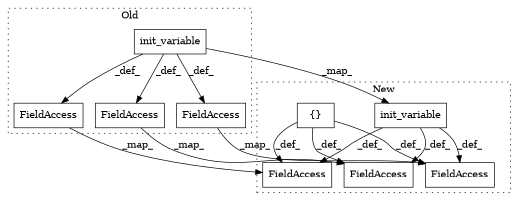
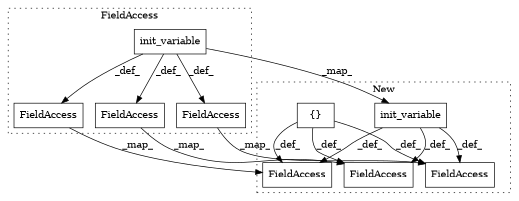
  digraph {
    node [a=22 l="14,1" shape=box]
    n1 [a=32 label=init_variable s="1321,1351"]
    n2 [l=7 label=FieldAccess s=2088]
    n3 [l=8 label=FieldAccess s=2354]
    n4 [l=4 label=FieldAccess s=2473]
    n5 [a=32 label=init_variable s="1314,1344"]
    n6 [l=7 label=FieldAccess s=2072]
    n7 [l=8 label=FieldAccess s=2338]
    n8 [l=4 label=FieldAccess s=2457]
    n9 [a=4 l="1,1" label="{}" s="1548,1559"]
    subgraph cluster_1 {
-     label=Old
+     label=FieldAccess
      style=dotted
      n1
      n2
      n3
      n4
    }
    subgraph cluster_2 {
      label=New
      style=dotted
      n5
      n6
      n7
      n8
      n9
    }
    n1 -> n2 [label=_def_]
    n1 -> n3 [label=_def_]
    n1 -> n4 [label=_def_]
    n1 -> n5 [label=_map_]
    n2 -> n6 [label=_map_]
    n3 -> n7 [label=_map_]
    n4 -> n8 [label=_map_]
    n5 -> n6 [label=_def_]
    n5 -> n7 [label=_def_]
    n5 -> n8 [label=_def_]
    n9 -> n6 [label=_def_]
    n9 -> n7 [label=_def_]
    n9 -> n8 [label=_def_]
  }
